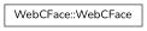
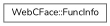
  digraph {
    rankdir=LR
    fontname=Nunito
-   n1 [color=grey40 fillcolor=white fontname=Nunito fontsize=10 height=0.2 label="WebCFace::WebCFace" shape=box style=filled width=0.4]
+   n1 [color=grey40 fillcolor=white fontname=Nunito fontsize=10 height=0.2 label="WebCFace::FuncInfo" shape=box style=filled width=0.4]
  }
